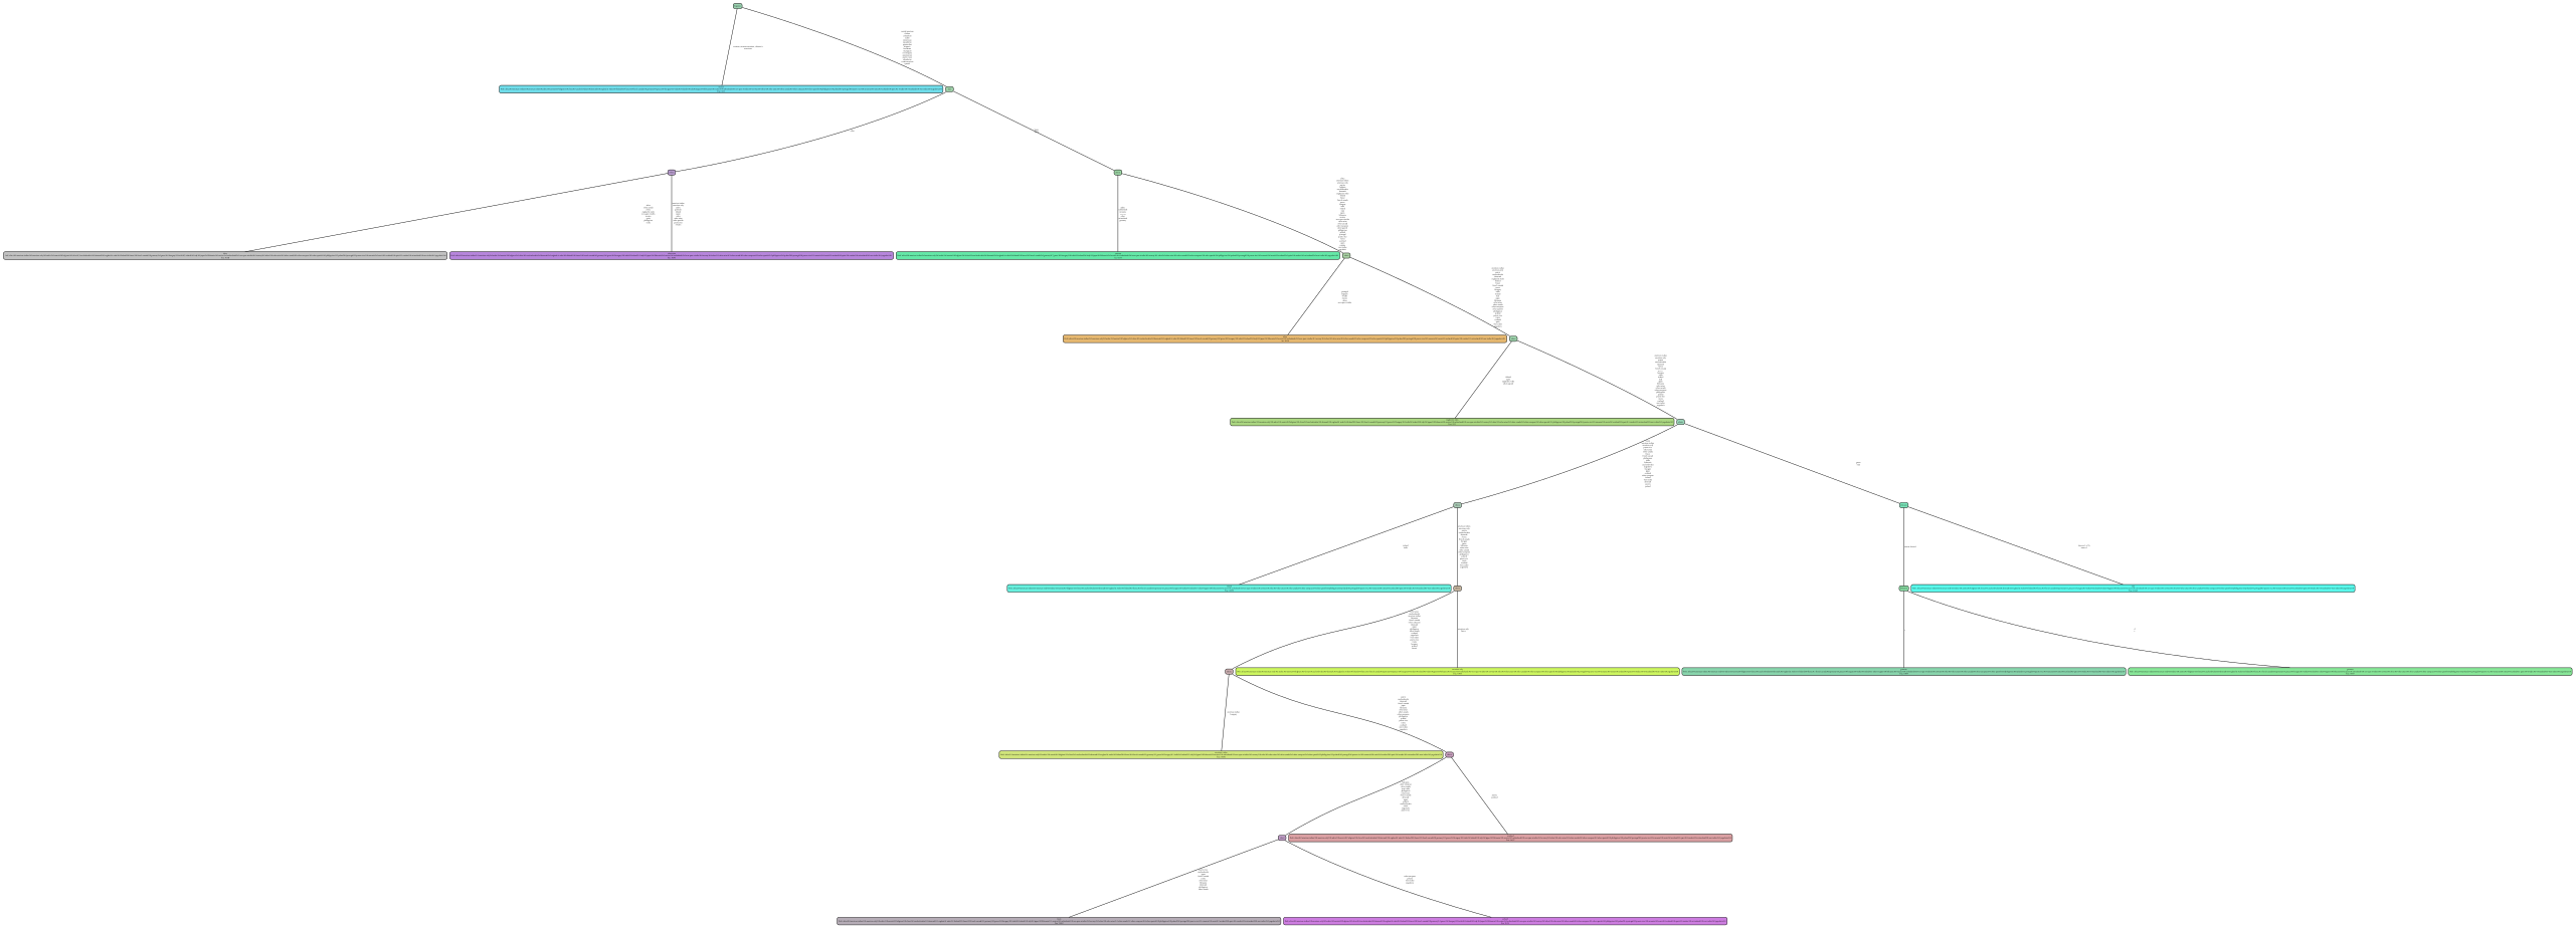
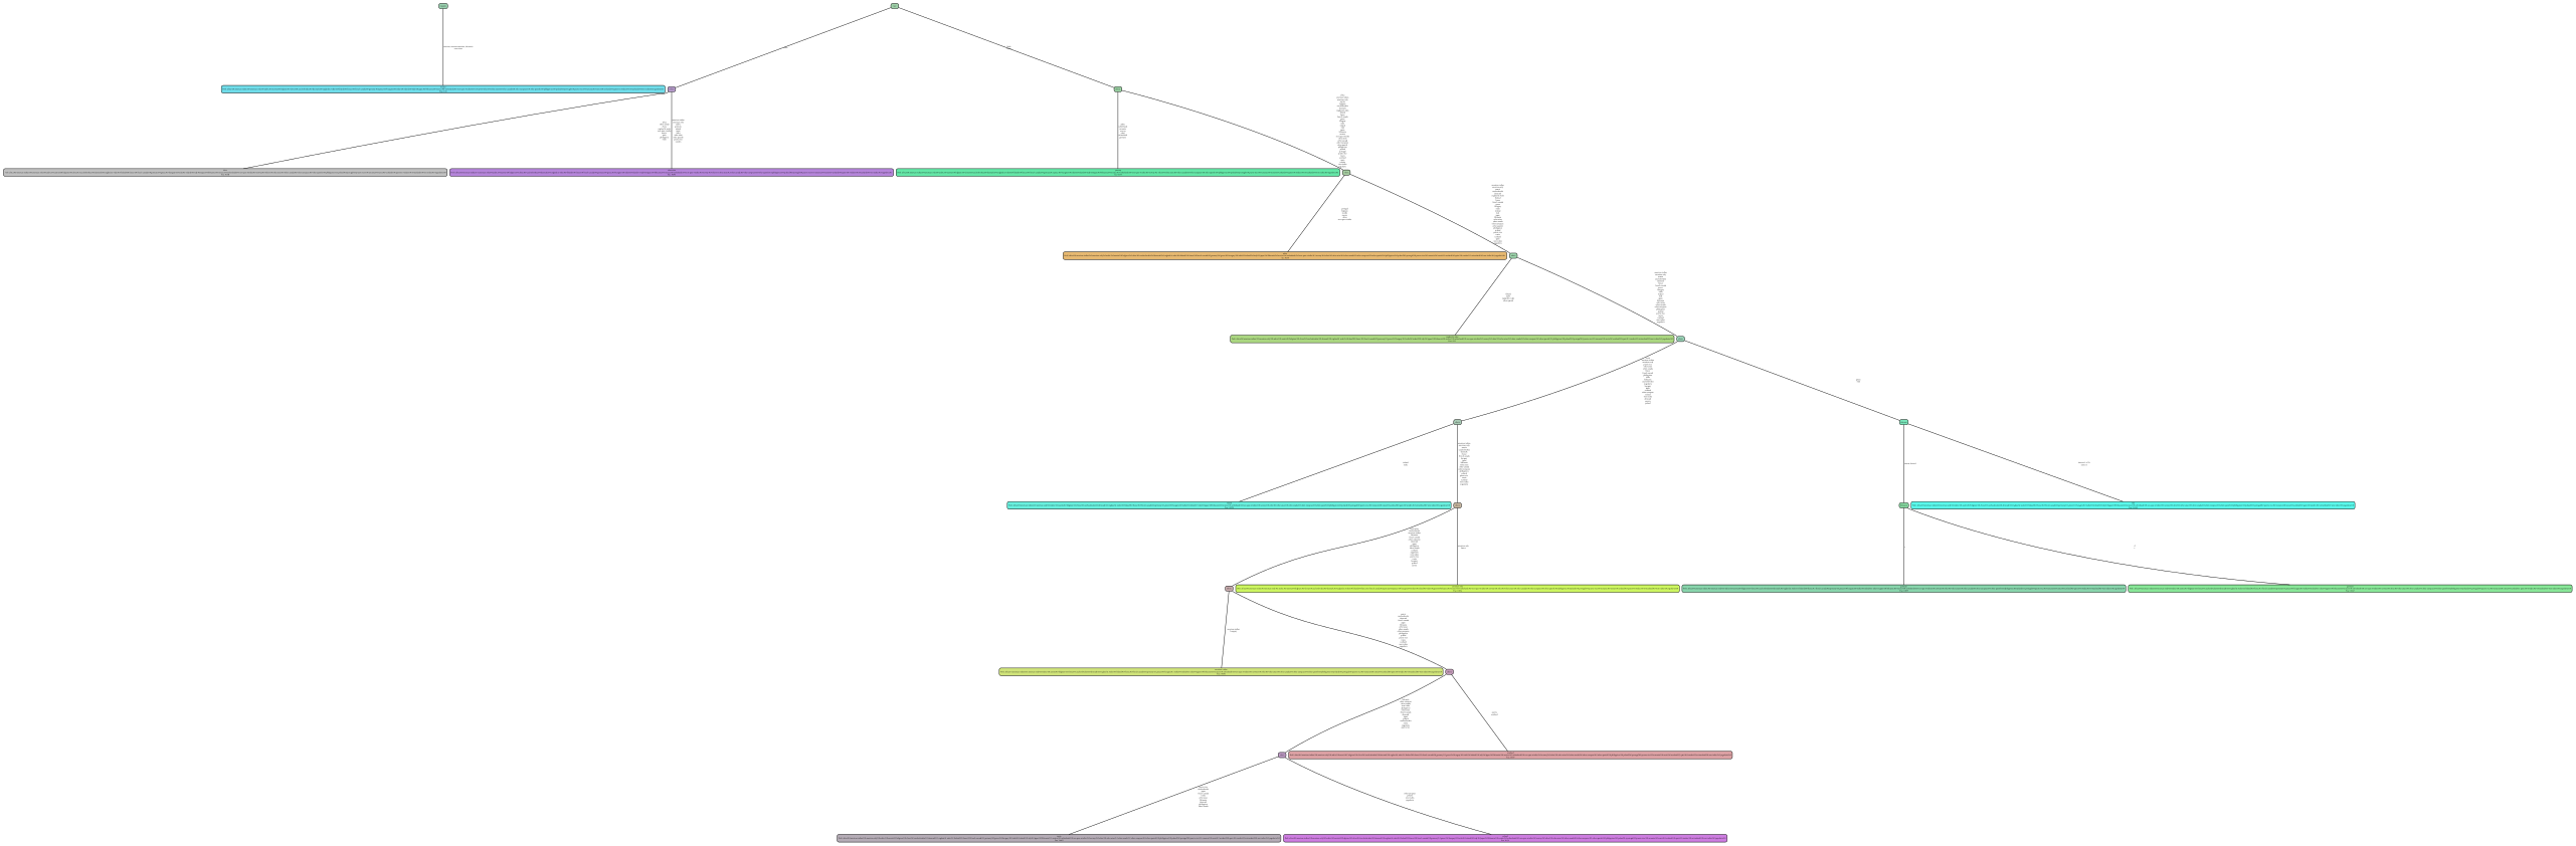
  graph {
    fontname="EB Garamond"
    ranksep="0 equally"
    splines=straight
    node [color=black fontcolor=black fontname="EB Garamond" penwidth=3 shape=box style="filled, rounded"]
    edge [color=black fontname="EB Garamond" penwidth=3]
    n1 [fillcolor="#70deeb" label="mexico\nProb: africa:0.0 american indian:0.0 american only:0.0 arabic:0.0 austria:0.0 belgium:0.0 china:0.0 czechoslovakia:0.0 denmark:0.0 england & wales:0.0 finland:0.0 france:0.0 french canada:0.0 germany:0.0 greece:0.0 hungary:0.0 india:0.0 ireland:0.0 italy:0.0 japan:0.0 lithuania:0.0 mexico:0.8 netherlands:0.0 non-span windies:0.0 norway:0.0 other:0.0 other asian:0.0 other canada:0.0 other european:0.0 other spanish:0.0 philippines:0.0 poland:0.0 portugal:0.0 puerto rico:0.0 rumania:0.0 russia:0.0 scotland:0.0 spain:0.1 sweden:0.0 switzerland:0.0 west indies:0.0 yugoslavia:0.0\nFrac: 0.11"]
    n2 [fillcolor="#99d1af" label=hispanic]
    n3 [fillcolor="#9ed0a8" label=race]
    n4 [fillcolor="#ba9ed0" label=ethnic]
    n5 [fillcolor="#9bd4a4" label=ethnic]
    n6 [fillcolor="#c1c1c1" label="china\nProb: africa:0.0 american indian:0.0 american only:0.0 arabic:0.0 austria:0.0 belgium:0.0 china:0.3 czechoslovakia:0.0 denmark:0.0 england & wales:0.0 finland:0.0 france:0.0 french canada:0.0 germany:0.0 greece:0.0 hungary:0.0 india:0.3 ireland:0.0 italy:0.0 japan:0.0 lithuania:0.0 mexico:0.0 netherlands:0.0 non-span windies:0.0 norway:0.0 other:0.0 other asian:0.0 other canada:0.0 other european:0.0 other spanish:0.0 philippines:0.2 poland:0.0 portugal:0.0 puerto rico:0.0 rumania:0.0 russia:0.0 scotland:0.0 spain:0.1 sweden:0.0 switzerland:0.0 west indies:0.0 yugoslavia:0.0\nFrac: 0.032"]
    n7 [fillcolor="#b685db" label="other asian\nProb: africa:0.0 american indian:0.1 american only:0.0 arabic:0.0 austria:0.0 belgium:0.0 china:0.0 czechoslovakia:0.0 denmark:0.0 england & wales:0.0 finland:0.0 france:0.0 french canada:0.0 germany:0.0 greece:0.0 hungary:0.0 india:0.0 ireland:0.1 italy:0.0 japan:0.0 lithuania:0.0 mexico:0.0 netherlands:0.0 non-span windies:0.0 norway:0.0 other:0.1 other asian:0.2 other canada:0.0 other european:0.0 other spanish:0.2 philippines:0.0 poland:0.0 portugal:0.0 puerto rico:0.1 rumania:0.0 russia:0.0 scotland:0.0 spain:0.0 sweden:0.0 switzerland:0.0 west indies:0.0 yugoslavia:0.0\nFrac: 0.043"]
    n8 [fillcolor="#64e7a7" label="germany\nProb: africa:0.0 american indian:0.0 american only:0.0 arabic:0.0 austria:0.0 belgium:0.0 china:0.0 czechoslovakia:0.0 denmark:0.0 england & wales:0.0 finland:0.0 france:0.0 french canada:0.0 germany:0.7 greece:0.0 hungary:0.0 india:0.0 ireland:0.0 italy:0.0 japan:0.0 lithuania:0.0 mexico:0.0 netherlands:0.0 non-span windies:0.0 norway:0.1 other:0.0 other asian:0.0 other canada:0.0 other european:0.0 other spanish:0.0 philippines:0.0 poland:0.0 portugal:0.0 puerto rico:0.0 rumania:0.0 russia:0.0 scotland:0.0 spain:0.0 sweden:0.0 switzerland:0.0 west indies:0.0 yugoslavia:0.0\nFrac: 0.149"]
    n9 [fillcolor="#a8d0a3" label=ethnic]
    n10 [fillcolor="#e6b870" label="africa\nProb: africa:0.8 american indian:0.0 american only:0.0 arabic:0.0 austria:0.0 belgium:0.0 china:0.0 czechoslovakia:0.0 denmark:0.0 england & wales:0.0 finland:0.0 france:0.0 french canada:0.0 germany:0.0 greece:0.0 hungary:0.0 india:0.0 ireland:0.0 italy:0.0 japan:0.0 lithuania:0.0 mexico:0.0 netherlands:0.0 non-span windies:0.1 norway:0.0 other:0.0 other asian:0.0 other canada:0.0 other european:0.0 other spanish:0.0 philippines:0.0 poland:0.0 portugal:0.0 puerto rico:0.0 rumania:0.0 russia:0.0 scotland:0.0 spain:0.0 sweden:0.1 switzerland:0.0 west indies:0.0 yugoslavia:0.0\nFrac: 0.101"]
    n11 [fillcolor="#9dd4ac" label=ethnic]
    n12 [fillcolor="#abd781" label="england & wales\nProb: africa:0.0 american indian:0.0 american only:0.0 arabic:0.0 austria:0.0 belgium:0.0 china:0.0 czechoslovakia:0.0 denmark:0.0 england & wales:0.6 finland:0.0 france:0.0 french canada:0.0 germany:0.1 greece:0.0 hungary:0.0 india:0.0 ireland:0.0 italy:0.0 japan:0.0 lithuania:0.0 mexico:0.0 netherlands:0.0 non-span windies:0.0 norway:0.0 other:0.0 other asian:0.0 other canada:0.0 other european:0.0 other spanish:0.1 philippines:0.0 poland:0.0 portugal:0.0 puerto rico:0.0 rumania:0.0 russia:0.0 scotland:0.0 spain:0.1 sweden:0.0 switzerland:0.0 west indies:0.0 yugoslavia:0.0\nFrac: 0.11"]
    n13 [fillcolor="#99d4b7" label=ethnic]
    n14 [fillcolor="#a9cbb5" label=ethnic]
    n15 [fillcolor="#79e6ba" label=ethnum]
    n16 [fillcolor="#68f1df" label="ireland\nProb: africa:0.0 american indian:0.0 american only:0.0 arabic:0.0 austria:0.0 belgium:0.0 china:0.0 czechoslovakia:0.0 denmark:0.0 england & wales:0.0 finland:0.0 france:0.0 french canada:0.0 germany:0.1 greece:0.0 hungary:0.0 india:0.0 ireland:0.7 italy:0.0 japan:0.0 lithuania:0.0 mexico:0.0 netherlands:0.0 non-span windies:0.0 norway:0.0 other:0.0 other asian:0.0 other canada:0.0 other european:0.0 other spanish:0.0 philippines:0.0 poland:0.0 portugal:0.0 puerto rico:0.0 rumania:0.0 russia:0.0 scotland:0.0 spain:0.0 sweden:0.0 switzerland:0.0 west indies:0.0 yugoslavia:0.0\nFrac: 0.098"]
    n17 [fillcolor="#c9b8a1" label=ethnic]
    n18 [fillcolor="#c8acae" label=ethnic]
    n19 [fillcolor="#cdf660" label="american only\nProb: africa:0.0 american indian:0.0 american only:0.6 arabic:0.0 austria:0.0 belgium:0.0 china:0.0 czechoslovakia:0.0 denmark:0.0 england & wales:0.0 finland:0.0 france:0.2 french canada:0.0 germany:0.0 greece:0.0 hungary:0.0 india:0.0 ireland:0.0 italy:0.0 japan:0.0 lithuania:0.0 mexico:0.0 netherlands:0.0 non-span windies:0.0 norway:0.0 other:0.0 other asian:0.0 other canada:0.0 other european:0.0 other spanish:0.0 philippines:0.0 poland:0.0 portugal:0.0 puerto rico:0.0 rumania:0.0 russia:0.0 scotland:0.0 spain:0.0 sweden:0.0 switzerland:0.0 west indies:0.0 yugoslavia:0.0\nFrac: 0.034"]
    n20 [fillcolor="#d0e47a" label="american indian\nProb: africa:0.1 american indian:0.6 american only:0.0 arabic:0.0 austria:0.0 belgium:0.0 china:0.0 czechoslovakia:0.0 denmark:0.0 england & wales:0.0 finland:0.0 france:0.0 french canada:0.0 germany:0.1 greece:0.0 hungary:0.1 india:0.0 ireland:0.1 italy:0.0 japan:0.0 lithuania:0.0 mexico:0.0 netherlands:0.0 non-span windies:0.0 norway:0.0 other:0.0 other asian:0.0 other canada:0.0 other european:0.0 other spanish:0.0 philippines:0.0 poland:0.0 portugal:0.0 puerto rico:0.0 rumania:0.0 russia:0.0 scotland:0.0 spain:0.0 sweden:0.0 switzerland:0.0 west indies:0.0 yugoslavia:0.0\nFrac: 0.036"]
    n21 [fillcolor="#c69dbc" label=ethnic]
    n22 [fillcolor="#be9bc5" label=ethnic]
    n23 [fillcolor="#dba0a3" label="scotland\nProb: africa:0.0 american indian:0.0 american only:0.0 arabic:0.0 austria:0.1 belgium:0.0 china:0.0 czechoslovakia:0.0 denmark:0.0 england & wales:0.1 finland:0.0 france:0.0 french canada:0.0 germany:0.1 greece:0.0 hungary:0.0 india:0.0 ireland:0.0 italy:0.0 japan:0.0 lithuania:0.0 mexico:0.0 netherlands:0.0 non-span windies:0.0 norway:0.0 other:0.0 other asian:0.0 other canada:0.0 other european:0.0 other spanish:0.0 philippines:0.0 poland:0.0 portugal:0.0 puerto rico:0.0 rumania:0.0 russia:0.0 scotland:0.5 spain:0.0 sweden:0.0 switzerland:0.0 west indies:0.0 yugoslavia:0.0\nFrac: 0.037"]
    n24 [fillcolor="#b5acb6" label="russia\nProb: africa:0.0 american indian:0.0 american only:0.0 arabic:0.0 austria:0.0 belgium:0.0 china:0.0 czechoslovakia:0.1 denmark:0.1 england & wales:0.1 finland:0.0 france:0.0 french canada:0.1 germany:0.0 greece:0.0 hungary:0.0 india:0.0 ireland:0.0 italy:0.0 japan:0.0 lithuania:0.1 mexico:0.0 netherlands:0.0 non-span windies:0.0 norway:0.0 other:0.0 other asian:0.1 other canada:0.1 other european:0.0 other spanish:0.0 philippines:0.0 poland:0.0 portugal:0.0 puerto rico:0.1 rumania:0.0 russia:0.2 scotland:0.0 spain:0.0 sweden:0.0 switzerland:0.0 west indies:0.0 yugoslavia:0.0\nFrac: 0.062"]
    n25 [fillcolor="#cd7de0" label="poland\nProb: africa:0.0 american indian:0.0 american only:0.0 arabic:0.0 austria:0.0 belgium:0.0 china:0.0 czechoslovakia:0.0 denmark:0.0 england & wales:0.0 finland:0.0 france:0.0 french canada:0.0 germany:0.1 greece:0.0 hungary:0.0 india:0.0 ireland:0.0 italy:0.0 japan:0.0 lithuania:0.0 mexico:0.0 netherlands:0.0 non-span windies:0.0 norway:0.0 other:0.0 other asian:0.0 other canada:0.0 other european:0.3 other spanish:0.0 philippines:0.0 poland:0.4 portugal:0.0 puerto rico:0.0 rumania:0.0 russia:0.0 scotland:0.0 spain:0.0 sweden:0.0 switzerland:0.0 west indies:0.0 yugoslavia:0.1\nFrac: 0.034"]
    n26 [fillcolor="#88dda3" label=lithuania]
    n27 [fillcolor="#59faec" label="italy\nProb: africa:0.0 american indian:0.0 american only:0.0 arabic:0.0 austria:0.0 belgium:0.0 china:0.0 czechoslovakia:0.0 denmark:0.0 england & wales:0.0 finland:0.0 france:0.0 french canada:0.0 germany:0.1 greece:0.1 hungary:0.0 india:0.0 ireland:0.0 italy:0.8 japan:0.0 lithuania:0.0 mexico:0.0 netherlands:0.0 non-span windies:0.0 norway:0.0 other:0.0 other asian:0.0 other canada:0.0 other european:0.0 other spanish:0.0 philippines:0.0 poland:0.0 portugal:0.0 puerto rico:0.0 rumania:0.0 russia:0.0 scotland:0.0 spain:0.0 sweden:0.0 switzerland:0.0 west indies:0.0 yugoslavia:0.0\nFrac: 0.048"]
    n28 [fillcolor="#88d5ac" label="germany\nProb: africa:0.0 american indian:0.0 american only:0.0 arabic:0.0 austria:0.0 belgium:0.0 china:0.0 czechoslovakia:0.0 denmark:0.0 england & wales:0.1 finland:0.0 france:0.1 french canada:0.0 germany:0.3 greece:0.0 hungary:0.0 india:0.0 ireland:0.1 italy:0.1 japan:0.0 lithuania:0.0 mexico:0.0 netherlands:0.0 non-span windies:0.0 norway:0.0 other:0.0 other asian:0.0 other canada:0.0 other european:0.0 other spanish:0.0 philippines:0.0 poland:0.1 portugal:0.0 puerto rico:0.0 rumania:0.0 russia:0.0 scotland:0.0 spain:0.0 sweden:0.0 switzerland:0.0 west indies:0.0 yugoslavia:0.0\nFrac: 0.059"]
    n29 [fillcolor="#88e798" label="germany\nProb: africa:0.0 american indian:0.0 american only:0.0 arabic:0.0 austria:0.0 belgium:0.0 china:0.0 czechoslovakia:0.0 denmark:0.0 england & wales:0.2 finland:0.0 france:0.1 french canada:0.0 germany:0.4 greece:0.0 hungary:0.0 india:0.0 ireland:0.1 italy:0.0 japan:0.0 lithuania:0.0 mexico:0.0 netherlands:0.0 non-span windies:0.0 norway:0.0 other:0.0 other asian:0.0 other canada:0.0 other european:0.0 other spanish:0.0 philippines:0.0 poland:0.0 portugal:0.0 puerto rico:0.0 rumania:0.0 russia:0.0 scotland:0.1 spain:0.0 sweden:0.0 switzerland:0.0 west indies:0.0 yugoslavia:0.0\nFrac: 0.047"]
    subgraph sub_1 {
      rank=same
    }
    n2 -- n1 [label=" mexican, mexican american, chicano/a\n costa rican"]
-   n2 -- n3 [label=" central american\n chilean\n columbian\n cuban\n dominican\n equadorian\n guatemalan\n hispanic\n honduran\n nicaraguan\n not hispanic\n panamanian\n puerto rican\n salvadorian\n south american\n spanish"]
    n3 -- n4 [label=" other"]
    n3 -- n5 [label=" black\n white"]
    n4 -- n6 [label=" africa\n other canada\n china\n england & wales\n non-span windies\n mexico\n spain\n philippines\n india"]
    n4 -- n7 [label=" american indian\n american only\n arabic\n germany\n ireland\n japan\n other\n other asian\n other spanish\n puerto rico\n sweden"]
    n5 -- n8 [label=" arabic\n netherlands\n rumania\n norway\n other\n switzerland\n germany"]
    n5 -- n9 [label=" africa\n american indian\n american only\n austria\n belgium\n czechoslovakia\n denmark\n england & wales\n finland\n france\n french canada\n greece\n hungary\n india\n ireland\n italy\n japan\n lithuania\n mexico\n non-span windies\n other asian\n other canada\n other european\n other spanish\n philippines\n poland\n portugal\n puerto rico\n russia\n scotland\n spain\n sweden\n west indies\n yugoslavia"]
    n9 -- n10 [label=" portugal\n belgium\n sweden\n mexico\n africa\n non-span windies"]
    n9 -- n11 [label=" american indian\n american only\n austria\n czechoslovakia\n denmark\n england & wales\n finland\n france\n french canada\n greece\n hungary\n india\n ireland\n italy\n japan\n lithuania\n other asian\n other canada\n other european\n other spanish\n philippines\n poland\n puerto rico\n russia\n scotland\n spain\n west indies\n yugoslavia"]
    n11 -- n12 [label=" finland\n spain\n england & wales\n other spanish"]
    n11 -- n13 [label=" american indian\n american only\n austria\n czechoslovakia\n denmark\n france\n french canada\n greece\n hungary\n india\n ireland\n italy\n japan\n lithuania\n other asian\n other canada\n other european\n philippines\n poland\n puerto rico\n russia\n scotland\n west indies\n yugoslavia"]
    n13 -- n14 [label=" russia\n american indian\n american only\n puerto rico\n other asian\n other canada\n france\n french canada\n philippines\n india\n lithuania\n czechoslovakia\n yugoslavia\n hungary\n japan\n scotland\n other european\n ireland\n west indies\n denmark\n austria\n poland"]
    n13 -- n15 [label=" greece\n italy"]
    n14 -- n16 [label=" ireland\n india"]
    n14 -- n17 [label=" american indian\n american only\n austria\n czechoslovakia\n denmark\n france\n french canada\n hungary\n japan\n lithuania\n other asian\n other canada\n other european\n philippines\n poland\n puerto rico\n russia\n scotland\n west indies\n yugoslavia"]
    n15 -- n26 [label=" cannot choose 1"]
    n15 -- n27 [label=" chooses 1 of 2+\n names 1"]
    n17 -- n18 [label=" other asian\n czechoslovakia\n american indian\n lithuania\n french canada\n other european\n denmark\n japan\n philippines\n other canada\n scotland\n yugoslavia\n west indies\n puerto rico\n russia\n hungary\n poland\n austria"]
    n17 -- n19 [label=" american only\n france"]
    n18 -- n20 [label=" american indian\n hungary"]
    n18 -- n21 [label=" austria\n czechoslovakia\n denmark\n french canada\n japan\n lithuania\n other asian\n other canada\n other european\n philippines\n poland\n puerto rico\n russia\n scotland\n west indies\n yugoslavia"]
    n21 -- n22 [label=" lithuania\n other european\n other canada\n west indies\n philippines\n other asian\n french canada\n denmark\n japan\n poland\n czechoslovakia\n russia\n yugoslavia\n puerto rico"]
    n21 -- n23 [label=" austria\n scotland"]
    n22 -- n24 [label=" puerto rico\n czechoslovakia\n japan\n french canada\n russia\n other asian\n lithuania\n denmark\n philippines\n other canada"]
    n22 -- n25 [label=" other european\n poland\n west indies\n yugoslavia"]
    n26 -- n28 [label=" c"]
    n26 -- n29 [label=" d\n e"]
  }
